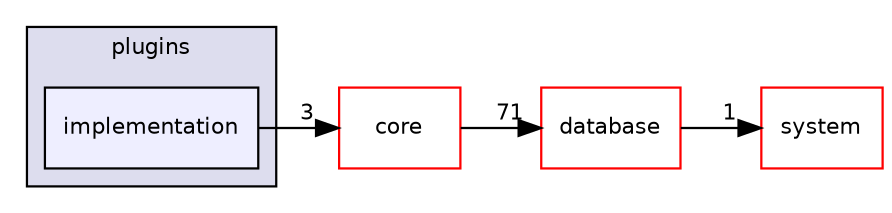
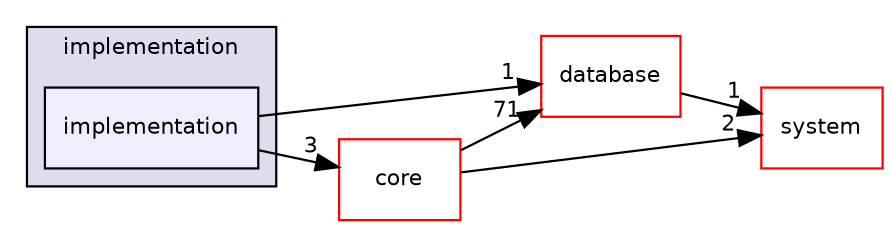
  digraph {
    compound=true
    rankdir=LR
    node [fillcolor=white fontname=Helvetica fontsize=10 shape=box style=filled color=red]
    edge [headlabel=1 labeldistance=1.5 labelfontname=Helvetica labelfontsize=10]
    n1 [fillcolor="#eeeeff" label=implementation pencolor=black color=""]
    n2 [label=database]
    n3 [label=core]
    n4 [label=system]
    subgraph cluster_1 {
      bgcolor="#ddddee"
      fontname=Helvetica
      fontsize=10
-     label=plugins
+     label=implementation
      pencolor=black
      n1
    }
+   n1 -> n2
    n1 -> n3 [headlabel=3]
    n2 -> n4
    n3 -> n2 [headlabel=71]
+   n3 -> n4 [headlabel=2]
  }
